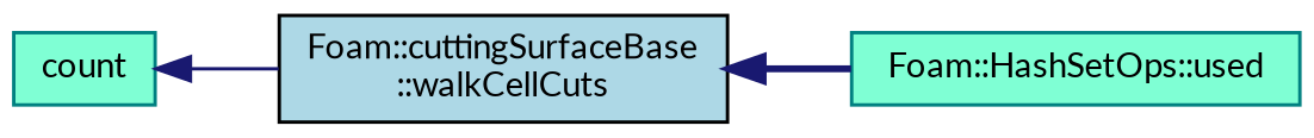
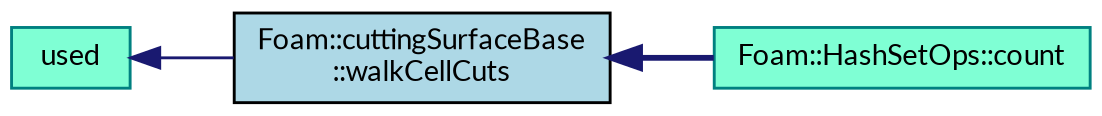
  digraph {
    fontname=Lato
    rankdir=LR
    node [color=teal fillcolor=aquamarine fontname=Lato fontsize=10 shape=record style=filled]
    edge [color=midnightblue dir=back fontname=Lato fontsize=10 labelfontname=Helvetica labelfontsize=10]
-   n1 [fontcolor=black height=0.2 label=count width=0.4]
+   n1 [fontcolor=black height=0.2 label=used width=0.4]
    n2 [color=black fillcolor=lightblue height=0.2 label="Foam::cuttingSurfaceBase\l::walkCellCuts" width=0.4]
-   n3 [height=0.2 label="Foam::HashSetOps::used" width=0.4]
+   n3 [height=0.2 label="Foam::HashSetOps::count" width=0.4]
    n1 -> n2 [style=solid]
    n2 -> n3 [style=bold]
  }
